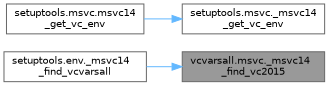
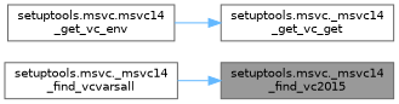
  digraph {
    rankdir=RL
    node [color=grey40 fillcolor=white fontname=Helvetica fontsize=10 shape=box style=filled]
    edge [color=steelblue1 dir=back fontname=Helvetica fontsize=10 labelfontname=Helvetica labelfontsize=10 style=solid]
-   n1 [color=gray40 fillcolor=grey60 fontcolor=black height=0.2 label="vcvarsall.msvc._msvc14\l_find_vc2015" width=0.4]
-   n2 [height=0.2 label="setuptools.env._msvc14\l_find_vcvarsall" width=0.4]
-   n3 [height=0.2 label="setuptools.msvc._msvc14\l_get_vc_env" width=0.4]
+   n1 [color=gray40 fillcolor=grey60 fontcolor=black height=0.2 label="setuptools.msvc._msvc14\l_find_vc2015" width=0.4]
+   n2 [height=0.2 label="setuptools.msvc._msvc14\l_find_vcvarsall" width=0.4]
+   n3 [height=0.2 label="setuptools.msvc._msvc14\l_get_vc_get" width=0.4]
    n4 [height=0.2 label="setuptools.msvc.msvc14\l_get_vc_env" width=0.4]
    n1 -> n2
    n3 -> n4
  }
